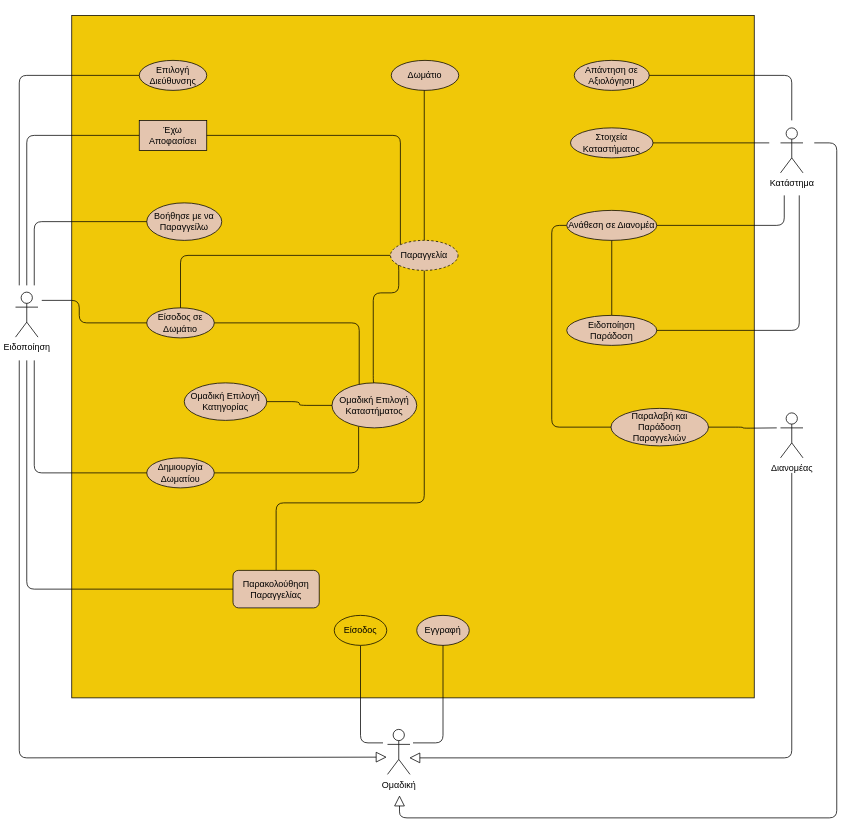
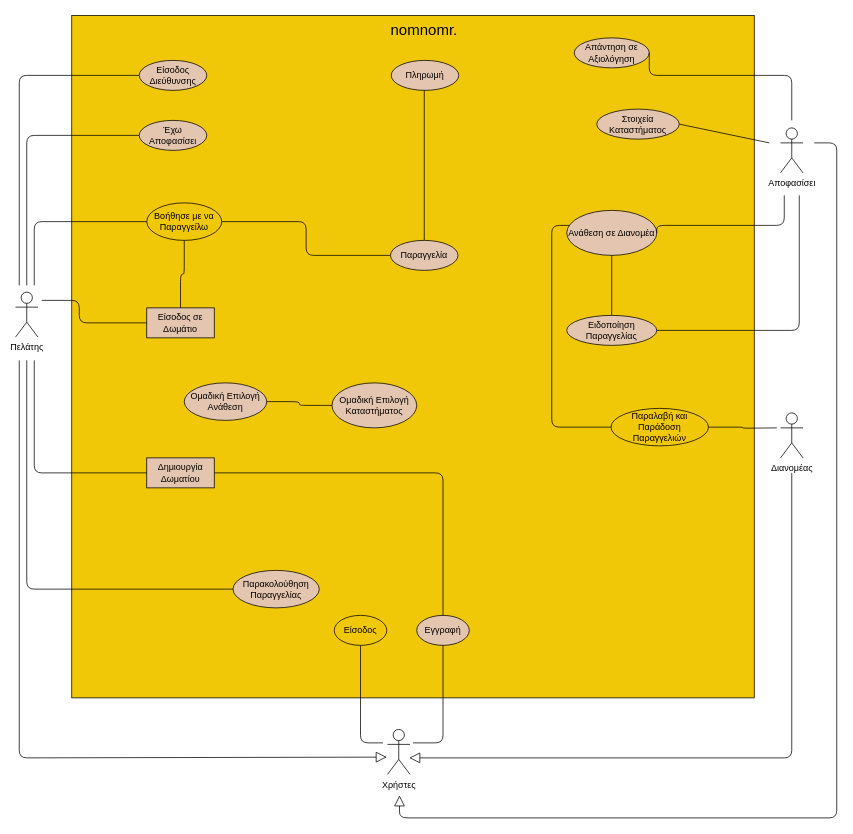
  <mxCell id="0" />
  <mxCell id="1" parent="0" />
  <mxCell id="2" value="" style="whiteSpace=wrap;html=1;aspect=fixed;fillColor=#F0C808;fontFamily=Helvetica;" parent="1" vertex="1"><mxGeometry x="95" y="20" width="910" height="910" as="geometry" /></mxCell>
- <mxCell id="4" value="Επιλογή Διεύθυνσης" style="ellipse;whiteSpace=wrap;html=1;fillColor=#E4C5AF;fontFamily=Helvetica;" parent="1" vertex="1"><mxGeometry x="185" y="80" width="90" height="40" as="geometry" /></mxCell>
+ <mxCell id="3" value="&lt;font style=&quot;font-size: 20px;&quot;&gt;nomnomr.&lt;/font&gt;" style="text;html=1;strokeColor=none;fillColor=none;align=center;verticalAlign=middle;whiteSpace=wrap;rounded=0;fontFamily=Helvetica;fontSize=20;" parent="1" vertex="1"><mxGeometry x="525" y="24" width="80" height="30" as="geometry" /></mxCell>
+ <mxCell id="4" value="Είσοδος Διεύθυνσης" style="ellipse;whiteSpace=wrap;html=1;fillColor=#E4C5AF;fontFamily=Helvetica;" parent="1" vertex="1"><mxGeometry x="185" y="80" width="90" height="40" as="geometry" /></mxCell>
  <mxCell id="5" value="" style="edgeStyle=none;html=1;endArrow=none;verticalAlign=bottom;rounded=1;entryX=0;entryY=0.5;entryDx=0;entryDy=0;jumpStyle=arc;exitX=0.25;exitY=0;exitDx=0;exitDy=0;exitPerimeter=0;fontFamily=Helvetica;" parent="1" target="4" edge="1"><mxGeometry width="160" relative="1" as="geometry"><mxPoint x="25" y="380" as="sourcePoint" /><mxPoint x="455" y="360" as="targetPoint" /><Array as="points"><mxPoint x="25" y="100" /></Array></mxGeometry></mxCell>
  <mxCell id="6" value="" style="edgeStyle=orthogonalEdgeStyle;html=1;endArrow=none;verticalAlign=bottom;rounded=1;entryX=0;entryY=0.5;entryDx=0;entryDy=0;jumpStyle=arc;exitX=0.5;exitY=0;exitDx=0;exitDy=0;exitPerimeter=0;fontFamily=Helvetica;" parent="1" target="7" edge="1"><mxGeometry width="160" relative="1" as="geometry"><mxPoint x="35" y="380" as="sourcePoint" /><mxPoint x="165" y="250" as="targetPoint" /><Array as="points"><mxPoint x="35" y="180" /></Array></mxGeometry></mxCell>
- <mxCell id="7" value="Έχω Αποφασίσει" style="whiteSpace=wrap;html=1;fillColor=#E4C5AF;fontFamily=Helvetica;fontSize=12;rounded=0;" parent="1" vertex="1"><mxGeometry x="185" y="160" width="90" height="40" as="geometry" /></mxCell>
- <mxCell id="8" value="Βοήθησε με να Παραγγείλω" style="ellipse;whiteSpace=wrap;html=1;fillColor=#E4C5AF;fontFamily=Helvetica;fontSize=12;" parent="1" vertex="1"><mxGeometry x="195" y="270" width="100" height="50" as="geometry" /></mxCell>
+ <mxCell id="7" value="Έχω Αποφασίσει" style="ellipse;whiteSpace=wrap;html=1;fillColor=#E4C5AF;fontFamily=Helvetica;fontSize=12;" parent="1" vertex="1"><mxGeometry x="185" y="160" width="90" height="40" as="geometry" /></mxCell>
+ <mxCell id="8" value="Βοήθησε με να Παραγγείλω" style="ellipse;whiteSpace=wrap;html=1;fillColor=#f0c808;fontFamily=Helvetica;fontSize=12;" parent="1" vertex="1"><mxGeometry x="195" y="270" width="100" height="50" as="geometry" /></mxCell>
  <mxCell id="9" value="" style="edgeStyle=orthogonalEdgeStyle;html=1;endArrow=none;verticalAlign=bottom;rounded=1;entryX=0;entryY=0.5;entryDx=0;entryDy=0;jumpStyle=arc;fontFamily=Helvetica;" parent="1" target="8" edge="1"><mxGeometry width="160" relative="1" as="geometry"><mxPoint x="45" y="380" as="sourcePoint" /><mxPoint x="365" y="350" as="targetPoint" /><Array as="points"><mxPoint x="45" y="295" /></Array></mxGeometry></mxCell>
  <mxCell id="10" value="" style="edgeStyle=orthogonalEdgeStyle;html=1;endArrow=none;verticalAlign=bottom;rounded=1;entryX=0;entryY=0.5;entryDx=0;entryDy=0;jumpStyle=arc;fontFamily=Helvetica;" parent="1" target="42" edge="1"><mxGeometry width="160" relative="1" as="geometry"><mxPoint x="35" y="480" as="sourcePoint" /><mxPoint x="205" y="420" as="targetPoint" /><Array as="points"><mxPoint x="35" y="785" /></Array></mxGeometry></mxCell>
- <mxCell id="11" value="" style="edgeStyle=orthogonalEdgeStyle;html=1;endArrow=none;verticalAlign=bottom;rounded=1;exitX=0;exitY=0.5;exitDx=0;exitDy=0;jumpStyle=arc;fontFamily=Helvetica;" parent="1" source="41" target="14" edge="1"><mxGeometry width="160" relative="1" as="geometry"><mxPoint x="635" y="400" as="sourcePoint" /><mxPoint x="375" y="490" as="targetPoint" /></mxGeometry></mxCell>
- <mxCell id="12" value="" style="edgeStyle=orthogonalEdgeStyle;html=1;endArrow=none;verticalAlign=bottom;rounded=1;entryX=0;entryY=0;entryDx=0;entryDy=0;exitX=1;exitY=0.5;exitDx=0;exitDy=0;jumpStyle=arc;fontFamily=Helvetica;" parent="1" source="7" target="41" edge="1"><mxGeometry width="160" relative="1" as="geometry"><mxPoint x="645" y="400" as="sourcePoint" /><mxPoint x="465" y="490" as="targetPoint" /></mxGeometry></mxCell>
- <mxCell id="13" style="edgeStyle=orthogonalEdgeStyle;rounded=1;orthogonalLoop=1;jettySize=auto;html=1;entryX=0.321;entryY=0.037;entryDx=0;entryDy=0;entryPerimeter=0;endArrow=none;endFill=0;" parent="1" source="14" target="44" edge="1"><mxGeometry relative="1" as="geometry" /></mxCell>
- <mxCell id="14" value="Είσοδος σε Δωμάτιο" style="ellipse;whiteSpace=wrap;html=1;fillColor=#E4C5AF;fontFamily=Helvetica;" parent="1" vertex="1"><mxGeometry x="195" y="410" width="90" height="40" as="geometry" /></mxCell>
- <mxCell id="15" style="edgeStyle=orthogonalEdgeStyle;rounded=1;orthogonalLoop=1;jettySize=auto;html=1;entryX=0.314;entryY=0.97;entryDx=0;entryDy=0;entryPerimeter=0;endArrow=none;endFill=0;" parent="1" source="16" target="44" edge="1"><mxGeometry relative="1" as="geometry" /></mxCell>
- <mxCell id="16" value="Δημιουργία Δωματίου" style="ellipse;whiteSpace=wrap;html=1;fillColor=#E4C5AF;fontFamily=Helvetica;" parent="1" vertex="1"><mxGeometry x="195" y="610" width="90" height="40" as="geometry" /></mxCell>
- <mxCell id="17" value="Ομαδική Επιλογή Κατηγορίας" style="ellipse;whiteSpace=wrap;html=1;fillColor=#E4C5AF;fontFamily=Helvetica;" parent="1" vertex="1"><mxGeometry x="245" y="510" width="110" height="50" as="geometry" /></mxCell>
+ <mxCell id="11" value="" style="edgeStyle=orthogonalEdgeStyle;html=1;endArrow=none;verticalAlign=bottom;rounded=1;entryX=1;entryY=0.5;entryDx=0;entryDy=0;exitX=0;exitY=0.5;exitDx=0;exitDy=0;jumpStyle=arc;fontFamily=Helvetica;" parent="1" source="41" target="8" edge="1"><mxGeometry width="160" relative="1" as="geometry"><mxPoint x="635" y="400" as="sourcePoint" /><mxPoint x="375" y="490" as="targetPoint" /></mxGeometry></mxCell>
+ <mxCell id="13" style="edgeStyle=orthogonalEdgeStyle;rounded=1;orthogonalLoop=1;jettySize=auto;html=1;endArrow=none;endFill=0;" parent="1" source="14" target="8" edge="1"><mxGeometry relative="1" as="geometry" /></mxCell>
+ <mxCell id="14" value="Είσοδος σε Δωμάτιο" style="whiteSpace=wrap;html=1;fillColor=#E4C5AF;fontFamily=Helvetica;rounded=0;" parent="1" vertex="1"><mxGeometry x="195" y="410" width="90" height="40" as="geometry" /></mxCell>
+ <mxCell id="15" style="edgeStyle=orthogonalEdgeStyle;rounded=1;orthogonalLoop=1;jettySize=auto;html=1;endArrow=none;endFill=0;" parent="1" source="16" target="22" edge="1"><mxGeometry relative="1" as="geometry" /></mxCell>
+ <mxCell id="16" value="Δημιουργία Δωματίου" style="whiteSpace=wrap;html=1;fillColor=#E4C5AF;fontFamily=Helvetica;rounded=0;" parent="1" vertex="1"><mxGeometry x="195" y="610" width="90" height="40" as="geometry" /></mxCell>
+ <mxCell id="17" value="Ομαδική Επιλογή Ανάθεση" style="ellipse;whiteSpace=wrap;html=1;fillColor=#E4C5AF;fontFamily=Helvetica;" parent="1" vertex="1"><mxGeometry x="245" y="510" width="110" height="50" as="geometry" /></mxCell>
  <mxCell id="18" value="" style="edgeStyle=orthogonalEdgeStyle;html=1;endArrow=none;verticalAlign=bottom;rounded=1;entryX=0;entryY=0.5;entryDx=0;entryDy=0;jumpStyle=arc;fontFamily=Helvetica;" parent="1" target="16" edge="1"><mxGeometry width="160" relative="1" as="geometry"><mxPoint x="45" y="480" as="sourcePoint" /><mxPoint x="175" y="820" as="targetPoint" /><Array as="points"><mxPoint x="45" y="630" /></Array></mxGeometry></mxCell>
  <mxCell id="19" value="" style="edgeStyle=orthogonalEdgeStyle;html=1;endArrow=none;verticalAlign=bottom;rounded=1;entryX=0;entryY=0.5;entryDx=0;entryDy=0;jumpStyle=arc;exitX=1;exitY=0.333;exitDx=0;exitDy=0;exitPerimeter=0;fontFamily=Helvetica;" parent="1" target="14" edge="1"><mxGeometry width="160" relative="1" as="geometry"><mxPoint x="55" y="400" as="sourcePoint" /><mxPoint x="175" y="710" as="targetPoint" /><Array as="points"><mxPoint x="105" y="400" /><mxPoint x="105" y="430" /></Array></mxGeometry></mxCell>
- <mxCell id="20" value="" style="edgeStyle=orthogonalEdgeStyle;html=1;endArrow=none;verticalAlign=bottom;rounded=1;exitX=0.069;exitY=0.745;exitDx=0;exitDy=0;jumpStyle=arc;entryX=0.5;entryY=0;entryDx=0;entryDy=0;exitPerimeter=0;fontFamily=Helvetica;" parent="1" source="41" target="44" edge="1"><mxGeometry width="160" relative="1" as="geometry"><mxPoint x="546.04" y="449" as="sourcePoint" /><mxPoint x="461" y="590" as="targetPoint" /><Array as="points"><mxPoint x="531" y="350" /><mxPoint x="531" y="390" /><mxPoint x="497" y="390" /></Array></mxGeometry></mxCell>
- <mxCell id="21" value="" style="edgeStyle=orthogonalEdgeStyle;html=1;endArrow=none;verticalAlign=bottom;rounded=1;entryX=0.5;entryY=0;entryDx=0;entryDy=0;exitX=0.5;exitY=1;exitDx=0;exitDy=0;jumpStyle=arc;fontFamily=Helvetica;" parent="1" source="41" target="42" edge="1"><mxGeometry width="160" relative="1" as="geometry"><mxPoint x="555" y="450" as="sourcePoint" /><mxPoint x="435" y="670" as="targetPoint" /><Array as="points"><mxPoint x="565" y="670" /><mxPoint x="368" y="670" /></Array></mxGeometry></mxCell>
  <mxCell id="22" value="Εγγραφή" style="ellipse;whiteSpace=wrap;html=1;fillColor=#E4C5AF;fontFamily=Helvetica;" parent="1" vertex="1"><mxGeometry x="555" y="820" width="70" height="40" as="geometry" /></mxCell>
  <mxCell id="23" value="" style="edgeStyle=none;html=1;endArrow=none;verticalAlign=bottom;rounded=1;entryX=0.5;entryY=1;entryDx=0;entryDy=0;jumpStyle=arc;exitX=0;exitY=0.333;exitDx=0;exitDy=0;exitPerimeter=0;fontFamily=Helvetica;" parent="1" target="43" edge="1"><mxGeometry width="160" relative="1" as="geometry"><mxPoint x="510" y="990" as="sourcePoint" /><mxPoint x="175" y="710" as="targetPoint" /><Array as="points"><mxPoint x="480" y="990" /></Array></mxGeometry></mxCell>
  <mxCell id="24" value="" style="edgeStyle=none;html=1;endArrow=none;verticalAlign=bottom;rounded=1;entryX=0.5;entryY=1;entryDx=0;entryDy=0;jumpStyle=arc;exitX=1;exitY=0.333;exitDx=0;exitDy=0;exitPerimeter=0;fontFamily=Helvetica;" parent="1" target="22" edge="1"><mxGeometry width="160" relative="1" as="geometry"><mxPoint x="550" y="990" as="sourcePoint" /><mxPoint x="490" y="870" as="targetPoint" /><Array as="points"><mxPoint x="590" y="990" /></Array></mxGeometry></mxCell>
- <mxCell id="25" value="Δωμάτιο" style="ellipse;whiteSpace=wrap;html=1;fillColor=#E4C5AF;fontFamily=Helvetica;" parent="1" vertex="1"><mxGeometry x="521" y="80" width="90" height="40" as="geometry" /></mxCell>
+ <mxCell id="25" value="Πληρωμή" style="ellipse;whiteSpace=wrap;html=1;fillColor=#E4C5AF;fontFamily=Helvetica;" parent="1" vertex="1"><mxGeometry x="521" y="80" width="90" height="40" as="geometry" /></mxCell>
  <mxCell id="26" value="" style="edgeStyle=orthogonalEdgeStyle;html=1;endArrow=none;verticalAlign=bottom;rounded=1;exitX=0.5;exitY=0;exitDx=0;exitDy=0;jumpStyle=arc;fontFamily=Helvetica;" parent="1" source="41" edge="1"><mxGeometry width="160" relative="1" as="geometry"><mxPoint x="588.18" y="424.142" as="sourcePoint" /><mxPoint x="565" y="120" as="targetPoint" /><Array as="points"><mxPoint x="565" y="120" /></Array></mxGeometry></mxCell>
- <mxCell id="27" value="Απάντηση σε Αξιολόγηση" style="ellipse;whiteSpace=wrap;html=1;fillColor=#E4C5AF;fontFamily=Helvetica;" parent="1" vertex="1"><mxGeometry x="765" y="80" width="100" height="40" as="geometry" /></mxCell>
+ <mxCell id="27" value="Απάντηση σε Αξιολόγηση" style="ellipse;whiteSpace=wrap;html=1;fillColor=#E4C5AF;fontFamily=Helvetica;" parent="1" vertex="1"><mxGeometry x="765" y="50" width="100" height="40" as="geometry" /></mxCell>
  <mxCell id="28" value="" style="edgeStyle=orthogonalEdgeStyle;html=1;endArrow=none;verticalAlign=bottom;rounded=1;exitX=1;exitY=0.5;exitDx=0;exitDy=0;jumpStyle=arc;fontFamily=Helvetica;" parent="1" source="27" edge="1"><mxGeometry width="160" relative="1" as="geometry"><mxPoint x="455" y="220" as="sourcePoint" /><mxPoint x="1055" y="160" as="targetPoint" /><Array as="points"><mxPoint x="1055" y="100" /></Array></mxGeometry></mxCell>
  <mxCell id="29" value="" style="edgeStyle=none;html=1;endArrow=none;verticalAlign=bottom;rounded=1;exitX=1;exitY=0.5;exitDx=0;exitDy=0;jumpStyle=arc;fontFamily=Helvetica;" parent="1" source="46" edge="1"><mxGeometry width="160" relative="1" as="geometry"><mxPoint x="875" y="195" as="sourcePoint" /><mxPoint x="1025" y="190" as="targetPoint" /><Array as="points" /></mxGeometry></mxCell>
  <mxCell id="30" style="edgeStyle=orthogonalEdgeStyle;rounded=1;orthogonalLoop=1;jettySize=auto;html=1;entryX=0;entryY=0.5;entryDx=0;entryDy=0;fontSize=20;endArrow=none;endFill=0;" parent="1" source="31" target="36" edge="1"><mxGeometry relative="1" as="geometry"><Array as="points"><mxPoint x="735" y="300" /><mxPoint x="735" y="569" /></Array></mxGeometry></mxCell>
- <mxCell id="31" value="Ανάθεση σε Διανομέα" style="ellipse;whiteSpace=wrap;html=1;fillColor=#E4C5AF;fontFamily=Helvetica;" parent="1" vertex="1"><mxGeometry x="755" y="280" width="120" height="40" as="geometry" /></mxCell>
+ <mxCell id="31" value="Ανάθεση σε Διανομέα" style="ellipse;whiteSpace=wrap;html=1;fillColor=#E4C5AF;fontFamily=Helvetica;" parent="1" vertex="1"><mxGeometry x="755" y="280" width="120" height="60" as="geometry" /></mxCell>
  <mxCell id="32" value="" style="edgeStyle=orthogonalEdgeStyle;html=1;endArrow=none;verticalAlign=bottom;rounded=1;exitX=1;exitY=0.5;exitDx=0;exitDy=0;jumpStyle=arc;fontFamily=Helvetica;" parent="1" source="31" edge="1"><mxGeometry width="160" relative="1" as="geometry"><mxPoint x="905" y="200" as="sourcePoint" /><mxPoint x="1045" y="260" as="targetPoint" /><Array as="points"><mxPoint x="1045" y="300" /></Array></mxGeometry></mxCell>
  <mxCell id="33" value="" style="edgeStyle=orthogonalEdgeStyle;html=1;endArrow=none;verticalAlign=bottom;rounded=1;exitX=0.5;exitY=0;exitDx=0;exitDy=0;jumpStyle=arc;fontFamily=Helvetica;entryX=0.5;entryY=1;entryDx=0;entryDy=0;" parent="1" source="34" target="31" edge="1"><mxGeometry width="160" relative="1" as="geometry"><mxPoint x="610" y="430" as="sourcePoint" /><mxPoint x="833" y="320" as="targetPoint" /><Array as="points"><mxPoint x="815" y="370" /><mxPoint x="815" y="370" /></Array></mxGeometry></mxCell>
- <mxCell id="34" value="Ειδοποίηση Παράδοση" style="ellipse;whiteSpace=wrap;html=1;fillColor=#E4C5AF;fontFamily=Helvetica;" parent="1" vertex="1"><mxGeometry x="755" y="420" width="120" height="40" as="geometry" /></mxCell>
+ <mxCell id="34" value="Ειδοποίηση Παραγγελίας" style="ellipse;whiteSpace=wrap;html=1;fillColor=#E4C5AF;fontFamily=Helvetica;" parent="1" vertex="1"><mxGeometry x="755" y="420" width="120" height="40" as="geometry" /></mxCell>
  <mxCell id="35" value="" style="edgeStyle=orthogonalEdgeStyle;html=1;endArrow=none;verticalAlign=bottom;rounded=1;exitX=1;exitY=0.5;exitDx=0;exitDy=0;jumpStyle=arc;fontFamily=Helvetica;" parent="1" source="34" edge="1"><mxGeometry width="160" relative="1" as="geometry"><mxPoint x="905" y="350" as="sourcePoint" /><mxPoint x="1065" y="260" as="targetPoint" /><Array as="points"><mxPoint x="1065" y="440" /></Array></mxGeometry></mxCell>
- <mxCell id="36" value="Παραλαβή και Παράδοση Παραγγελιών" style="ellipse;whiteSpace=wrap;html=1;fillColor=#E4C5AF;fontFamily=Helvetica;" parent="1" vertex="1"><mxGeometry x="814" y="544" width="130" height="50" as="geometry" /></mxCell>
+ <mxCell id="36" value="Παραλαβή και Παράδοση Παραγγελιών" style="ellipse;whiteSpace=wrap;html=1;fillColor=#f0c808;fontFamily=Helvetica;" parent="1" vertex="1"><mxGeometry x="814" y="544" width="130" height="50" as="geometry" /></mxCell>
  <mxCell id="37" value="" style="edgeStyle=orthogonalEdgeStyle;html=1;endArrow=none;verticalAlign=bottom;rounded=1;entryX=1;entryY=0.5;entryDx=0;entryDy=0;jumpStyle=arc;exitX=0;exitY=0.333;exitDx=0;exitDy=0;exitPerimeter=0;fontFamily=Helvetica;" parent="1" target="36" edge="1"><mxGeometry width="160" relative="1" as="geometry"><mxPoint x="1035" y="570" as="sourcePoint" /><mxPoint x="425" y="800" as="targetPoint" /></mxGeometry></mxCell>
  <mxCell id="38" value="" style="edgeStyle=none;html=1;endArrow=block;endFill=0;endSize=12;verticalAlign=bottom;rounded=1;fontFamily=Helvetica;fontSize=12;jumpStyle=arc;" parent="1" edge="1"><mxGeometry width="160" relative="1" as="geometry"><mxPoint x="25" y="480" as="sourcePoint" /><mxPoint x="515" y="1009" as="targetPoint" /><Array as="points"><mxPoint x="25" y="1010" /></Array></mxGeometry></mxCell>
  <mxCell id="39" value="" style="edgeStyle=none;html=1;endArrow=block;endFill=0;endSize=12;verticalAlign=bottom;rounded=1;fontFamily=Helvetica;fontSize=12;jumpStyle=arc;" parent="1" edge="1"><mxGeometry width="160" relative="1" as="geometry"><mxPoint x="1055" y="630" as="sourcePoint" /><mxPoint x="545" y="1010" as="targetPoint" /><Array as="points"><mxPoint x="1055" y="1010" /></Array></mxGeometry></mxCell>
  <mxCell id="40" value="" style="edgeStyle=orthogonalEdgeStyle;html=1;endArrow=block;endFill=0;endSize=12;verticalAlign=bottom;rounded=1;fontFamily=Helvetica;fontSize=12;jumpStyle=arc;" parent="1" edge="1"><mxGeometry width="160" relative="1" as="geometry"><mxPoint x="1085" y="190" as="sourcePoint" /><mxPoint x="532" y="1060" as="targetPoint" /><Array as="points"><mxPoint x="1115" y="190" /><mxPoint x="1115" y="1090" /><mxPoint x="532" y="1090" /></Array></mxGeometry></mxCell>
- <mxCell id="41" value="Παραγγελία" style="ellipse;whiteSpace=wrap;html=1;fillColor=#E4C5AF;fontFamily=Helvetica;dashed=1;" parent="1" vertex="1"><mxGeometry x="520" y="320" width="90" height="40" as="geometry" /></mxCell>
- <mxCell id="42" value="Παρακολούθηση Παραγγελίας" style="whiteSpace=wrap;html=1;fillColor=#E4C5AF;fontFamily=Helvetica;rounded=1;" parent="1" vertex="1"><mxGeometry x="310" y="760" width="115" height="50" as="geometry" /></mxCell>
+ <mxCell id="41" value="Παραγγελία" style="ellipse;whiteSpace=wrap;html=1;fillColor=#E4C5AF;fontFamily=Helvetica;" parent="1" vertex="1"><mxGeometry x="520" y="320" width="90" height="40" as="geometry" /></mxCell>
+ <mxCell id="42" value="Παρακολούθηση Παραγγελίας" style="ellipse;whiteSpace=wrap;html=1;fillColor=#E4C5AF;fontFamily=Helvetica;" parent="1" vertex="1"><mxGeometry x="310" y="760" width="115" height="50" as="geometry" /></mxCell>
  <mxCell id="43" value="Είσοδος" style="ellipse;whiteSpace=wrap;html=1;fillColor=#f0c808;fontFamily=Helvetica;" parent="1" vertex="1"><mxGeometry x="445" y="820" width="70" height="40" as="geometry" /></mxCell>
  <mxCell id="44" value="Ομαδική Επιλογή Καταστήματος" style="ellipse;whiteSpace=wrap;html=1;fillColor=#E4C5AF;fontFamily=Helvetica;" parent="1" vertex="1"><mxGeometry x="442" y="510" width="113" height="60" as="geometry" /></mxCell>
  <mxCell id="45" value="" style="edgeStyle=orthogonalEdgeStyle;html=1;endArrow=none;verticalAlign=bottom;rounded=1;entryX=0;entryY=0.5;entryDx=0;entryDy=0;exitX=1;exitY=0.5;exitDx=0;exitDy=0;jumpStyle=arc;fontFamily=Helvetica;" parent="1" source="17" target="44" edge="1"><mxGeometry width="160" relative="1" as="geometry"><mxPoint x="271.82" y="414.142" as="sourcePoint" /><mxPoint x="355" y="450" as="targetPoint" /></mxGeometry></mxCell>
- <mxCell id="46" value="Στοιχεία Καταστήματος" style="ellipse;whiteSpace=wrap;html=1;fillColor=#E4C5AF;fontFamily=Helvetica;" parent="1" vertex="1"><mxGeometry x="760" y="170" width="110" height="40" as="geometry" /></mxCell>
- <mxCell id="47" value="Κατάστημα" style="shape=umlActor;verticalLabelPosition=bottom;verticalAlign=top;html=1;outlineConnect=0;" parent="1" vertex="1"><mxGeometry x="1040" y="170" width="30" height="60" as="geometry" /></mxCell>
+ <mxCell id="46" value="Στοιχεία Καταστήματος" style="ellipse;whiteSpace=wrap;html=1;fillColor=#E4C5AF;fontFamily=Helvetica;" parent="1" vertex="1"><mxGeometry x="795" y="145" width="110" height="40" as="geometry" /></mxCell>
+ <mxCell id="47" value="Αποφασίσει" style="shape=umlActor;verticalLabelPosition=bottom;verticalAlign=top;html=1;outlineConnect=0;" parent="1" vertex="1"><mxGeometry x="1040" y="170" width="30" height="60" as="geometry" /></mxCell>
  <mxCell id="48" value="Διανομέας" style="shape=umlActor;verticalLabelPosition=bottom;verticalAlign=top;html=1;outlineConnect=0;" parent="1" vertex="1"><mxGeometry x="1040" y="550" width="30" height="60" as="geometry" /></mxCell>
- <mxCell id="49" value="Ομαδική" style="shape=umlActor;verticalLabelPosition=bottom;verticalAlign=top;html=1;outlineConnect=0;" parent="1" vertex="1"><mxGeometry x="516" y="972" width="30" height="60" as="geometry" /></mxCell>
- <mxCell id="50" value="Ειδοποίηση" style="shape=umlActor;verticalLabelPosition=bottom;verticalAlign=top;html=1;outlineConnect=0;" parent="1" vertex="1"><mxGeometry x="20" y="389" width="30" height="60" as="geometry" /></mxCell>
+ <mxCell id="49" value="Χρήστες" style="shape=umlActor;verticalLabelPosition=bottom;verticalAlign=top;html=1;outlineConnect=0;" parent="1" vertex="1"><mxGeometry x="516" y="972" width="30" height="60" as="geometry" /></mxCell>
+ <mxCell id="50" value="Πελάτης" style="shape=umlActor;verticalLabelPosition=bottom;verticalAlign=top;html=1;outlineConnect=0;" parent="1" vertex="1"><mxGeometry x="20" y="389" width="30" height="60" as="geometry" /></mxCell>
